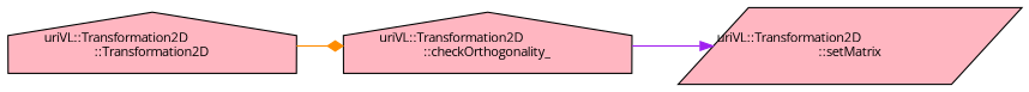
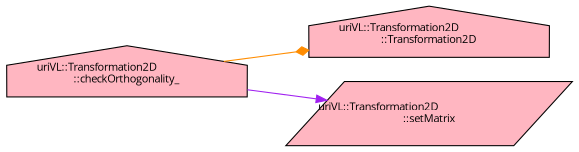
  digraph {
    fontname="Open Sans"
    rankdir=LR
    node [color=black fillcolor=lightpink fontname="Open Sans" fontsize=10 shape=house style=filled]
    edge [fontname="Open Sans" fontsize=10 labelfontname=Helvetica labelfontsize=10 style=solid]
    n1 [fontcolor=black height=0.2 label="uriVL::Transformation2D\l::Transformation2D" width=0.4]
    n2 [height=0.2 label="uriVL::Transformation2D\l::checkOrthogonality_" width=0.4]
    n3 [height=0.2 label="uriVL::Transformation2D\l::setMatrix" shape=parallelogram width=0.4]
-   n1 -> n2 [arrowhead=diamond color=darkorange]
+   n2 -> n1 [arrowhead=diamond color=darkorange]
    n2 -> n3 [arrowhead=normal color=purple]
  }
